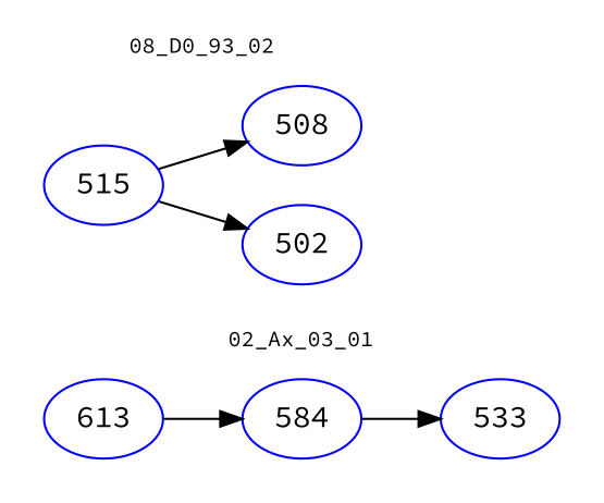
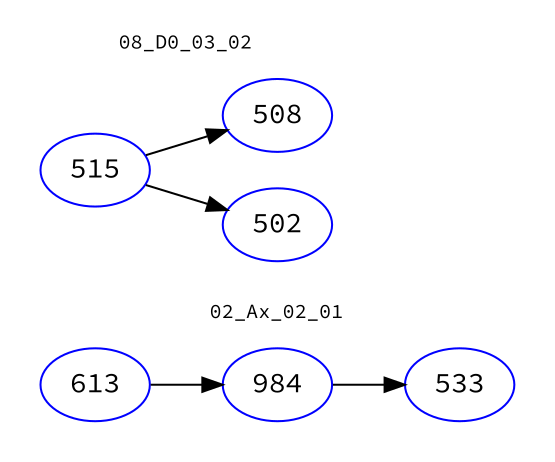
  digraph {
    fontname="Source Code Pro"
    rankdir=LR
    node [color=blue fontname="Source Code Pro"]
    edge [color=black fontname="Source Code Pro"]
-   n1 [label=584]
+   n1 [label=984]
    n2 [label=533]
    n3 [label=613]
    n4 [label=515]
    n5 [label=502]
    n6 [label=508]
    subgraph cluster_1 {
      color=white
      fontsize=10
-     label="02_Ax_03_01"
+     label="02_Ax_02_01"
      n1
      n2
      n3
    }
    subgraph cluster_2 {
      color=white
      fontsize=10
-     label="08_D0_93_02"
+     label="08_D0_03_02"
      n4
      n5
      n6
    }
    n1 -> n2
    n3 -> n1
    n4 -> n5
    n4 -> n6
  }
